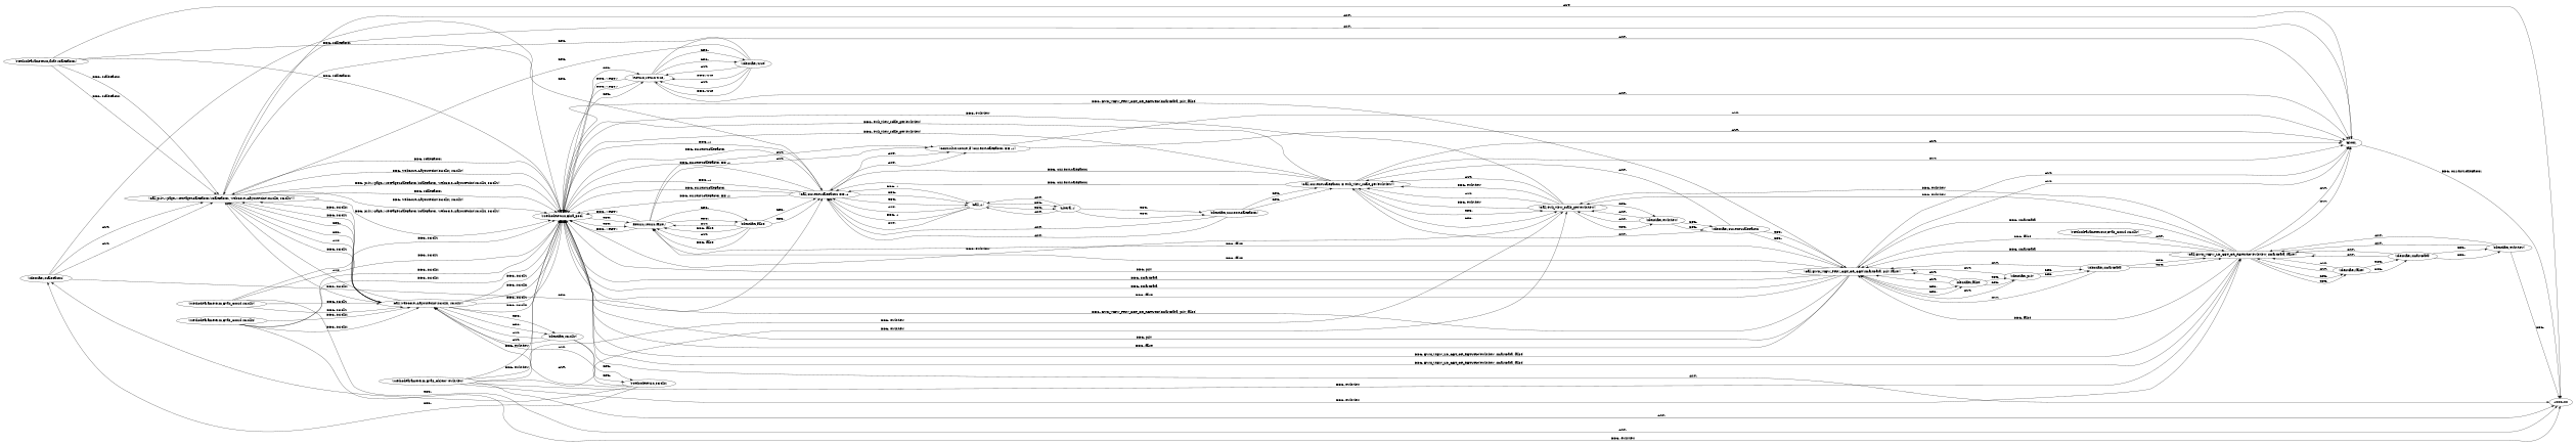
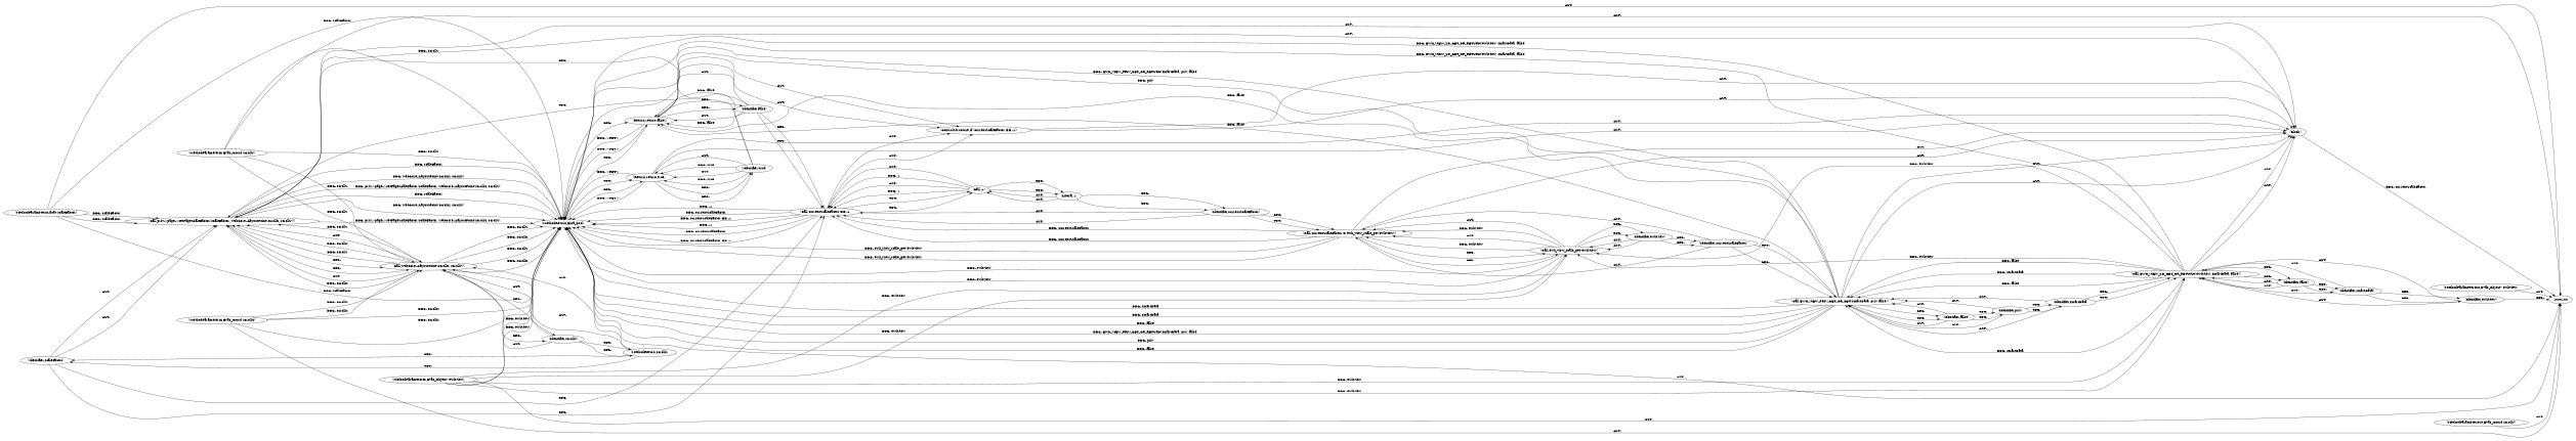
  digraph {
    rankdir=LR
    n1 [label="(Identifier,scaleFactor)"]
    n2 [label="(Call,priv->page->setPageScaleFactor(scaleFactor, WebCore::LayoutPoint(scrollX, scrollY)))"]
    n3 [label="(Call,currentScaleFactor == -1)"]
    n4 [label="(Call,WebCore::LayoutPoint(scrollX, scrollY))"]
    n5 [label="(MethodReturn,Eina_Bool)"]
    n6 [label="(Block,)"]
    n7 [label="(Call,-1)"]
    n8 [label="(ControlStructure,if (currentScaleFactor == -1))"]
    n9 [label="(Identifier,scrollY)"]
    n10 [label="(Return,return true;)"]
    n11 [label="(Return,return false;)"]
    1000100
    n13 [label="(MethodReturn,scrollX)"]
    n14 [label="(Identifier,true)"]
    n15 [label="(Identifier,false)"]
    n16 [label="(MethodParameterIn,Evas_Object* ewkView)"]
    n17 [label="(Call,EWK_VIEW_SD_GET_OR_RETURN(ewkView, smartData, false))"]
    n18 [label="(Call,ewk_view_scale_get(ewkView))"]
    n19 [label="(Identifier,false)"]
    n20 [label="(Call,EWK_VIEW_PRIV_GET_OR_GET(smartData, priv, false))"]
    n21 [label="(Call,currentScaleFactor = ewk_view_scale_get(ewkView))"]
    n22 [label="(Identifier,ewkView)"]
+   n23 [label="(MethodParameterOut,Evas_Object* ewkView)"]
    n24 [label="(MethodParameterIn,float scaleFactor)"]
    n25 [label="(MethodParameterIn,Evas_Coord scrollX)"]
    n26 [label="(MethodParameterIn,Evas_Coord scrollY)"]
    n27 [label="(MethodParameterOut,Evas_Coord scrollY)"]
    n28 [label="(Identifier,ewkView)"]
    n29 [label="(Identifier,smartData)"]
    n30 [label="(Identifier,false)"]
    n31 [label="(Identifier,smartData)"]
    n32 [label="(Identifier,priv)"]
    n33 [label="(Identifier,currentScaleFactor)"]
    n34 [label="(Literal,1)"]
    n35 [label="(Identifier,currentScaleFactor)"]
    n1 -> n2 [label="AST: "]
    n1 -> n2 [label="AST: "]
    n1 -> n3 [label="CFG: "]
    n1 -> n3 [label="CFG: "]
    n2 -> n4 [label="CFG: "]
    n2 -> n4 [label="CFG: "]
    n2 -> n5 [label="DDG: scaleFactor"]
    n2 -> n5 [label="DDG: WebCore::LayoutPoint(scrollX, scrollY)"]
    n2 -> n5 [label="DDG: priv->page->setPageScaleFactor(scaleFactor, WebCore::LayoutPoint(scrollX, scrollY))"]
    n2 -> n5 [label="DDG: scaleFactor"]
    n2 -> n5 [label="DDG: WebCore::LayoutPoint(scrollX, scrollY)"]
    n2 -> n5 [label="DDG: priv->page->setPageScaleFactor(scaleFactor, WebCore::LayoutPoint(scrollX, scrollY))"]
    n2 -> n6 [label="AST: "]
    n2 -> n6 [label="AST: "]
    n3 -> n5 [label="DDG: -1"]
    n3 -> n5 [label="DDG: currentScaleFactor"]
    n3 -> n5 [label="DDG: currentScaleFactor == -1"]
    n3 -> n5 [label="DDG: -1"]
    n3 -> n5 [label="DDG: currentScaleFactor"]
    n3 -> n5 [label="DDG: currentScaleFactor == -1"]
    n3 -> n7 [label="CFG: "]
    n3 -> n7 [label="CFG: "]
    n3 -> n8 [label="AST: "]
    n3 -> n8 [label="AST: "]
    n4 -> n2 [label="AST: "]
    n4 -> n2 [label="DDG: scrollX"]
    n4 -> n2 [label="DDG: scrollY"]
    n4 -> n2 [label="AST: "]
    n4 -> n2 [label="DDG: scrollX"]
    n4 -> n2 [label="DDG: scrollY"]
    n4 -> n5 [label="DDG: scrollY"]
    n4 -> n5 [label="DDG: scrollX"]
    n4 -> n5 [label="DDG: scrollY"]
    n4 -> n5 [label="DDG: scrollX"]
    n4 -> n9 [label="CFG: "]
    n4 -> n9 [label="CFG: "]
    n5 -> n10 [label="CFG: "]
    n5 -> n10 [label="CFG: "]
    n5 -> n11 [label="CFG: "]
    n5 -> n11 [label="CFG: "]
    n5 -> 1000100 [label="AST: "]
    n6 -> 1000100 [label="DDG: currentScaleFactor"]
    n7 -> n3 [label="AST: "]
    n7 -> n3 [label="DDG: 1"]
    n7 -> n3 [label="AST: "]
    n7 -> n3 [label="DDG: 1"]
    n7 -> n34 [label="CFG: "]
    n7 -> n34 [label="CFG: "]
    n8 -> n6 [label="AST: "]
    n8 -> n6 [label="AST: "]
    n9 -> n4 [label="AST: "]
    n9 -> n4 [label="AST: "]
    n9 -> n13 [label="CFG: "]
    n9 -> n13 [label="CFG: "]
    n10 -> n5 [label="DDG: <RET>"]
    n10 -> n5 [label="DDG: <RET>"]
    n10 -> n6 [label="AST: "]
    n10 -> n6 [label="AST: "]
    n10 -> n14 [label="CFG: "]
    n10 -> n14 [label="CFG: "]
    n11 -> n5 [label="DDG: <RET>"]
    n11 -> n5 [label="DDG: <RET>"]
    n11 -> n8 [label="AST: "]
    n11 -> n8 [label="AST: "]
    n11 -> n15 [label="CFG: "]
    n11 -> n15 [label="CFG: "]
    n13 -> n1 [label="CFG: "]
    n13 -> n1 [label="CFG: "]
    n13 -> n4 [label="AST: "]
    n13 -> n4 [label="AST: "]
    n14 -> n2 [label="CFG: "]
    n14 -> n2 [label="CFG: "]
    n14 -> n10 [label="AST: "]
    n14 -> n10 [label="DDG: true"]
    n14 -> n10 [label="AST: "]
    n14 -> n10 [label="DDG: true"]
    n15 -> n3 [label="CFG: "]
    n15 -> n3 [label="CFG: "]
    n15 -> n11 [label="AST: "]
    n15 -> n11 [label="DDG: false"]
    n15 -> n11 [label="AST: "]
    n15 -> n11 [label="DDG: false"]
    n16 -> n5 [label="DDG: ewkView"]
    n16 -> n5 [label="DDG: ewkView"]
    n16 -> 1000100 [label="AST: "]
    n16 -> n17 [label="DDG: ewkView"]
    n16 -> n17 [label="DDG: ewkView"]
    n16 -> n18 [label="DDG: ewkView"]
    n16 -> n18 [label="DDG: ewkView"]
    n17 -> n5 [label="DDG: EWK_VIEW_SD_GET_OR_RETURN(ewkView, smartData, false)"]
    n17 -> n5 [label="DDG: EWK_VIEW_SD_GET_OR_RETURN(ewkView, smartData, false)"]
    n17 -> n6 [label="AST: "]
    n17 -> n6 [label="AST: "]
    n17 -> n18 [label="DDG: ewkView"]
    n17 -> n18 [label="DDG: ewkView"]
    n17 -> n19 [label="CFG: "]
    n17 -> n19 [label="CFG: "]
    n17 -> n20 [label="DDG: smartData"]
    n17 -> n20 [label="DDG: false"]
    n17 -> n20 [label="DDG: smartData"]
    n17 -> n20 [label="DDG: false"]
    n18 -> n5 [label="DDG: ewkView"]
    n18 -> n5 [label="DDG: ewkView"]
    n18 -> n21 [label="AST: "]
    n18 -> n21 [label="DDG: ewkView"]
    n18 -> n21 [label="AST: "]
    n18 -> n21 [label="DDG: ewkView"]
    n18 -> n22 [label="CFG: "]
    n18 -> n22 [label="CFG: "]
    n19 -> n17 [label="AST: "]
    n19 -> n17 [label="AST: "]
    n19 -> n29 [label="CFG: "]
    n19 -> n29 [label="CFG: "]
    n20 -> n5 [label="DDG: smartData"]
    n20 -> n5 [label="DDG: priv"]
    n20 -> n5 [label="DDG: false"]
    n20 -> n5 [label="DDG: EWK_VIEW_PRIV_GET_OR_RETURN(smartData, priv, false)"]
    n20 -> n5 [label="DDG: smartData"]
    n20 -> n5 [label="DDG: priv"]
    n20 -> n5 [label="DDG: false"]
    n20 -> n5 [label="DDG: EWK_VIEW_PRIV_GET_OR_RETURN(smartData, priv, false)"]
    n20 -> n6 [label="AST: "]
    n20 -> n6 [label="AST: "]
    n20 -> n11 [label="DDG: false"]
    n20 -> n11 [label="DDG: false"]
    n20 -> n30 [label="CFG: "]
    n20 -> n30 [label="CFG: "]
    n21 -> n3 [label="DDG: currentScaleFactor"]
    n21 -> n3 [label="DDG: currentScaleFactor"]
    n21 -> n5 [label="DDG: ewk_view_scale_get(ewkView)"]
    n21 -> n5 [label="DDG: ewk_view_scale_get(ewkView)"]
    n21 -> n6 [label="AST: "]
    n21 -> n6 [label="AST: "]
    n21 -> n18 [label="CFG: "]
    n21 -> n18 [label="CFG: "]
    n22 -> n18 [label="AST: "]
    n22 -> n18 [label="AST: "]
    n22 -> n33 [label="CFG: "]
    n22 -> n33 [label="CFG: "]
+   n23 -> 1000100 [label="AST: "]
    n24 -> n2 [label="DDG: scaleFactor"]
    n24 -> n2 [label="DDG: scaleFactor"]
    n24 -> n5 [label="DDG: scaleFactor"]
    n24 -> n5 [label="DDG: scaleFactor"]
    n24 -> 1000100 [label="AST: "]
    n25 -> n4 [label="DDG: scrollX"]
    n25 -> n4 [label="DDG: scrollX"]
    n25 -> n5 [label="DDG: scrollX"]
    n25 -> n5 [label="DDG: scrollX"]
-   n25 -> 1000100 [label="DDG: ewkView"]
+   n25 -> 1000100 [label="AST: "]
    n26 -> n4 [label="DDG: scrollY"]
    n26 -> n4 [label="DDG: scrollY"]
    n26 -> n5 [label="DDG: scrollY"]
    n26 -> n5 [label="DDG: scrollY"]
    n26 -> 1000100 [label="AST: "]
-   n27 -> n17 [label="AST: "]
+   n27 -> 1000100 [label="AST: "]
    n28 -> 1000100 [label="CFG: "]
    n28 -> n17 [label="AST: "]
    n28 -> n17 [label="AST: "]
    n29 -> n17 [label="AST: "]
    n29 -> n17 [label="AST: "]
    n29 -> n28 [label="CFG: "]
    n29 -> n28 [label="CFG: "]
    n30 -> n20 [label="AST: "]
    n30 -> n20 [label="AST: "]
    n30 -> n32 [label="CFG: "]
    n30 -> n32 [label="CFG: "]
    n31 -> n17 [label="CFG: "]
    n31 -> n17 [label="CFG: "]
    n31 -> n20 [label="AST: "]
    n31 -> n20 [label="AST: "]
    n32 -> n20 [label="AST: "]
    n32 -> n20 [label="AST: "]
    n32 -> n31 [label="CFG: "]
    n32 -> n31 [label="CFG: "]
    n33 -> n20 [label="CFG: "]
    n33 -> n20 [label="CFG: "]
    n33 -> n21 [label="AST: "]
    n33 -> n21 [label="AST: "]
    n34 -> n7 [label="AST: "]
    n34 -> n7 [label="AST: "]
    n34 -> n35 [label="CFG: "]
    n34 -> n35 [label="CFG: "]
    n35 -> n3 [label="AST: "]
    n35 -> n3 [label="AST: "]
    n35 -> n21 [label="CFG: "]
    n35 -> n21 [label="CFG: "]
  }
